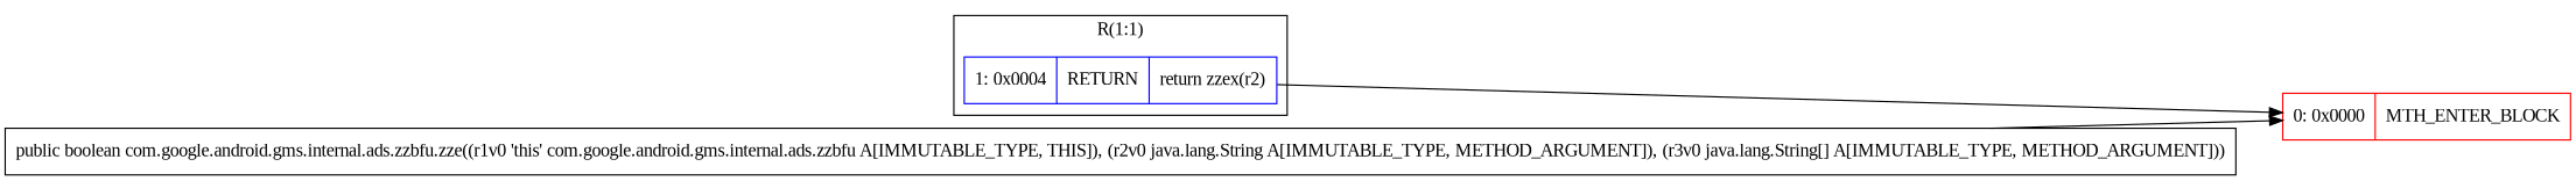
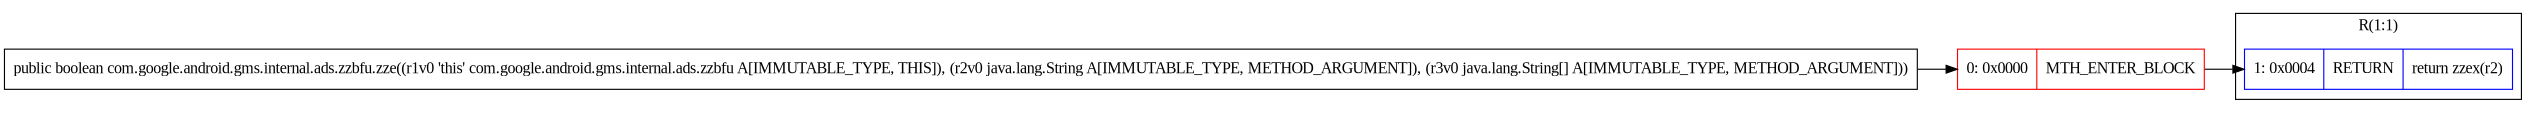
  digraph {
    rankdir=LR
    fontname="Liberation Serif"
    node [shape=record fontname="Liberation Serif"]
    edge [fontname="Liberation Serif"]
    n1 [color=blue label="{1\:\ 0x0004|RETURN\l|return zzex(r2)\l}"]
    n2 [color=red label="{0\:\ 0x0000|MTH_ENTER_BLOCK\l}"]
    n3 [label="{public boolean com.google.android.gms.internal.ads.zzbfu.zze((r1v0 'this' com.google.android.gms.internal.ads.zzbfu A[IMMUTABLE_TYPE, THIS]), (r2v0 java.lang.String A[IMMUTABLE_TYPE, METHOD_ARGUMENT]), (r3v0 java.lang.String[] A[IMMUTABLE_TYPE, METHOD_ARGUMENT])) }"]
    subgraph cluster_1 {
      label="R(1:1)"
      n1
    }
-   n1 -> n2
+   n2 -> n1
    n3 -> n2
  }
